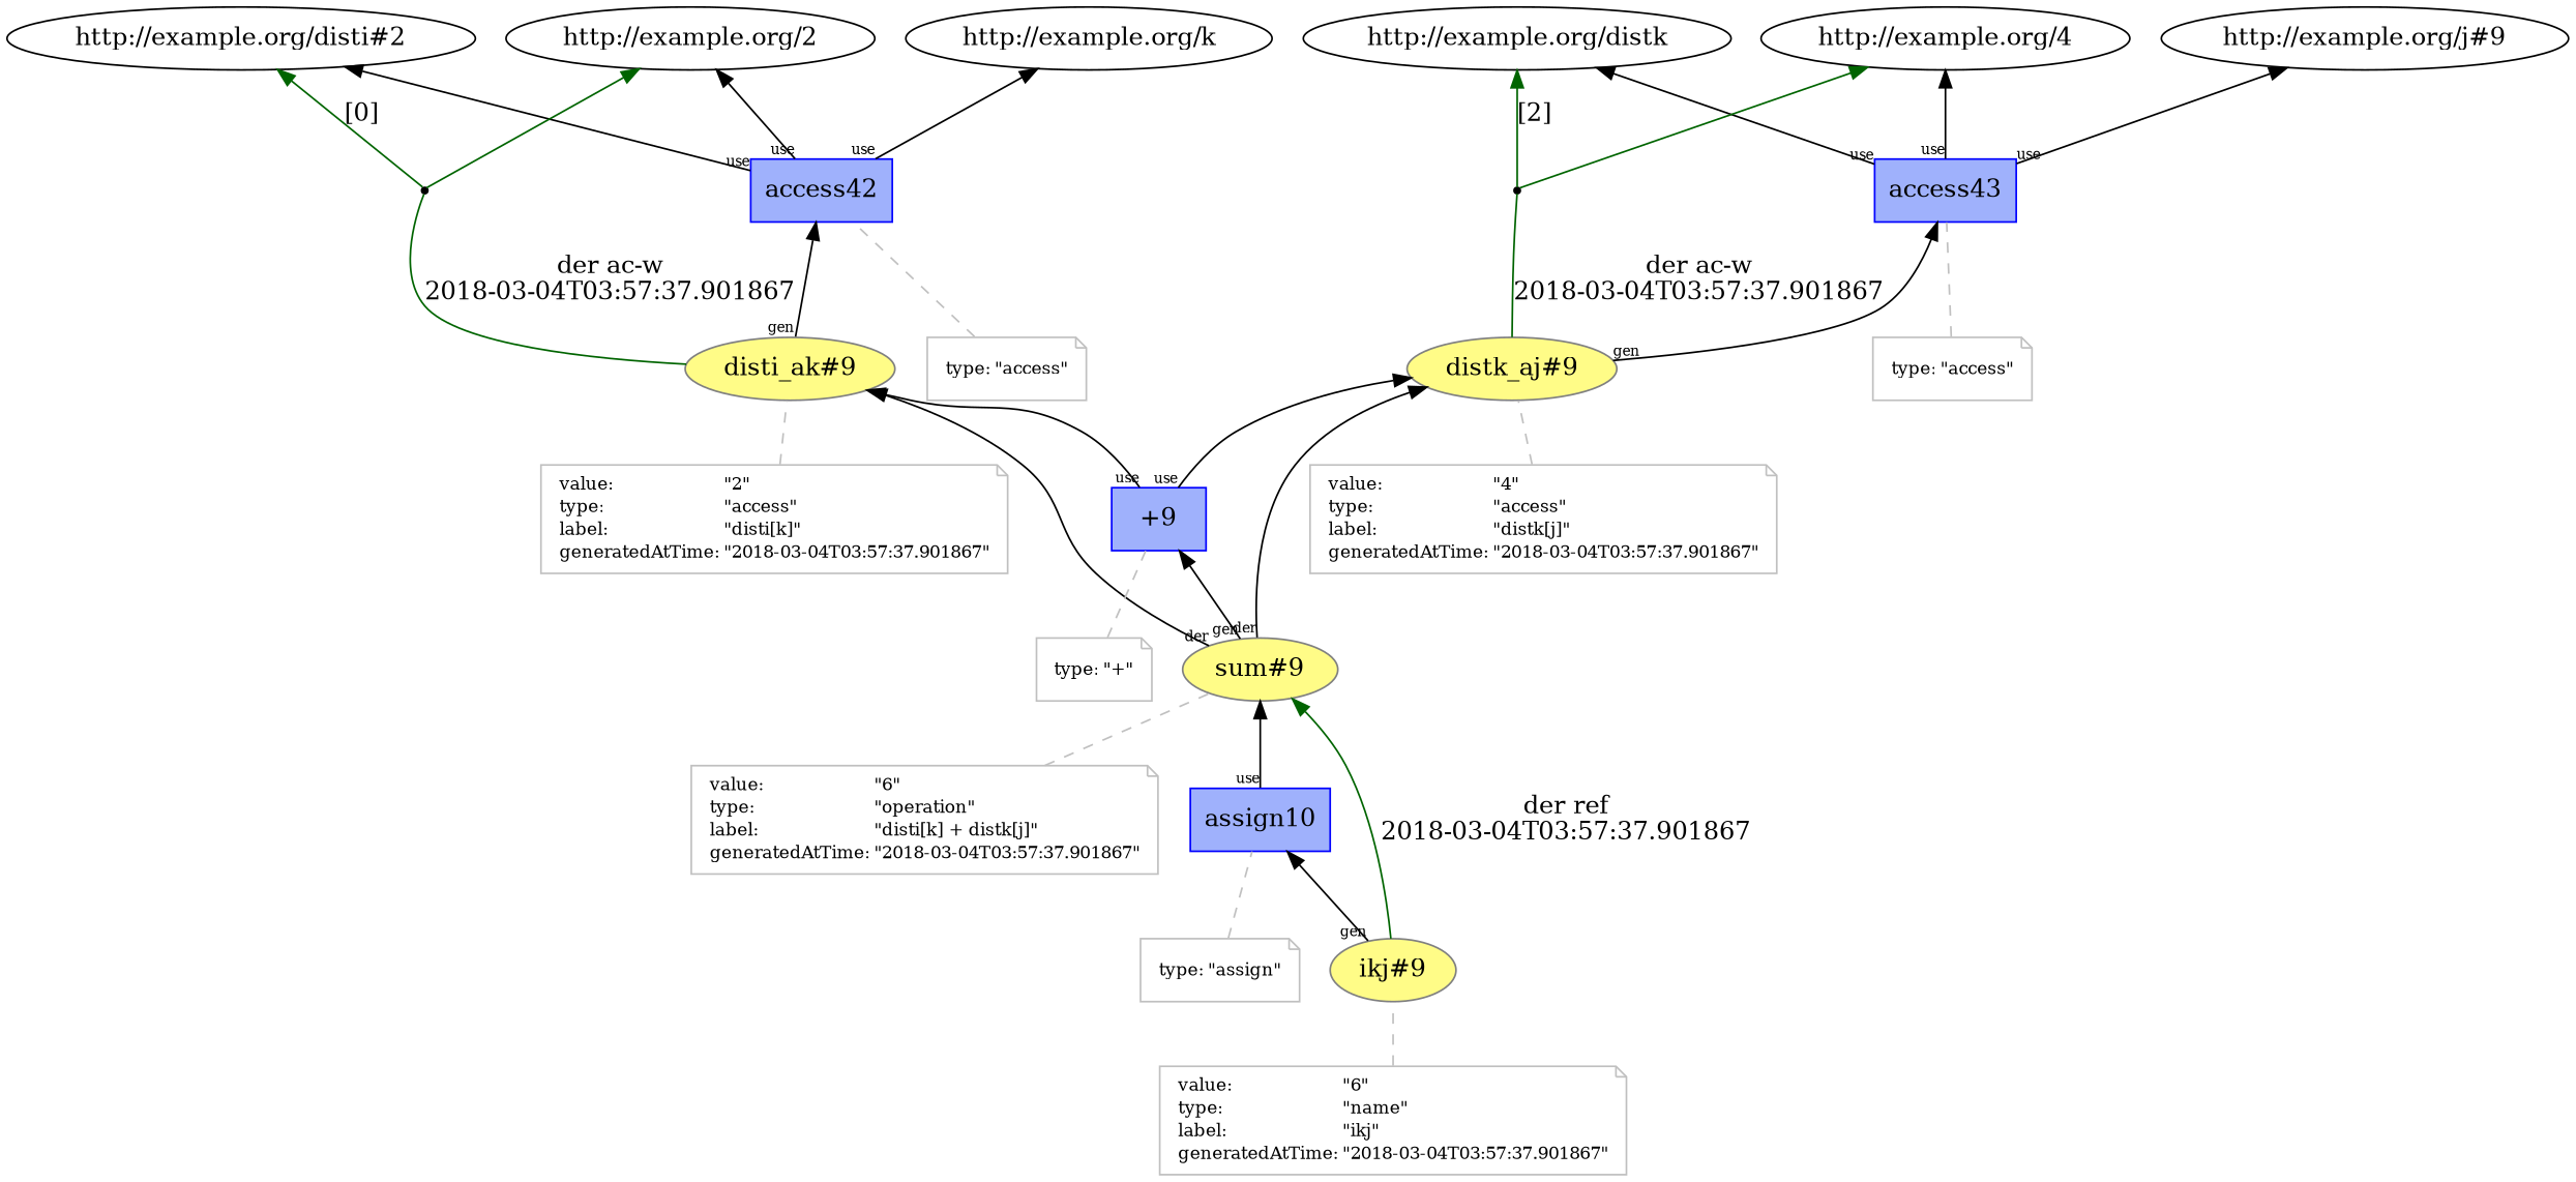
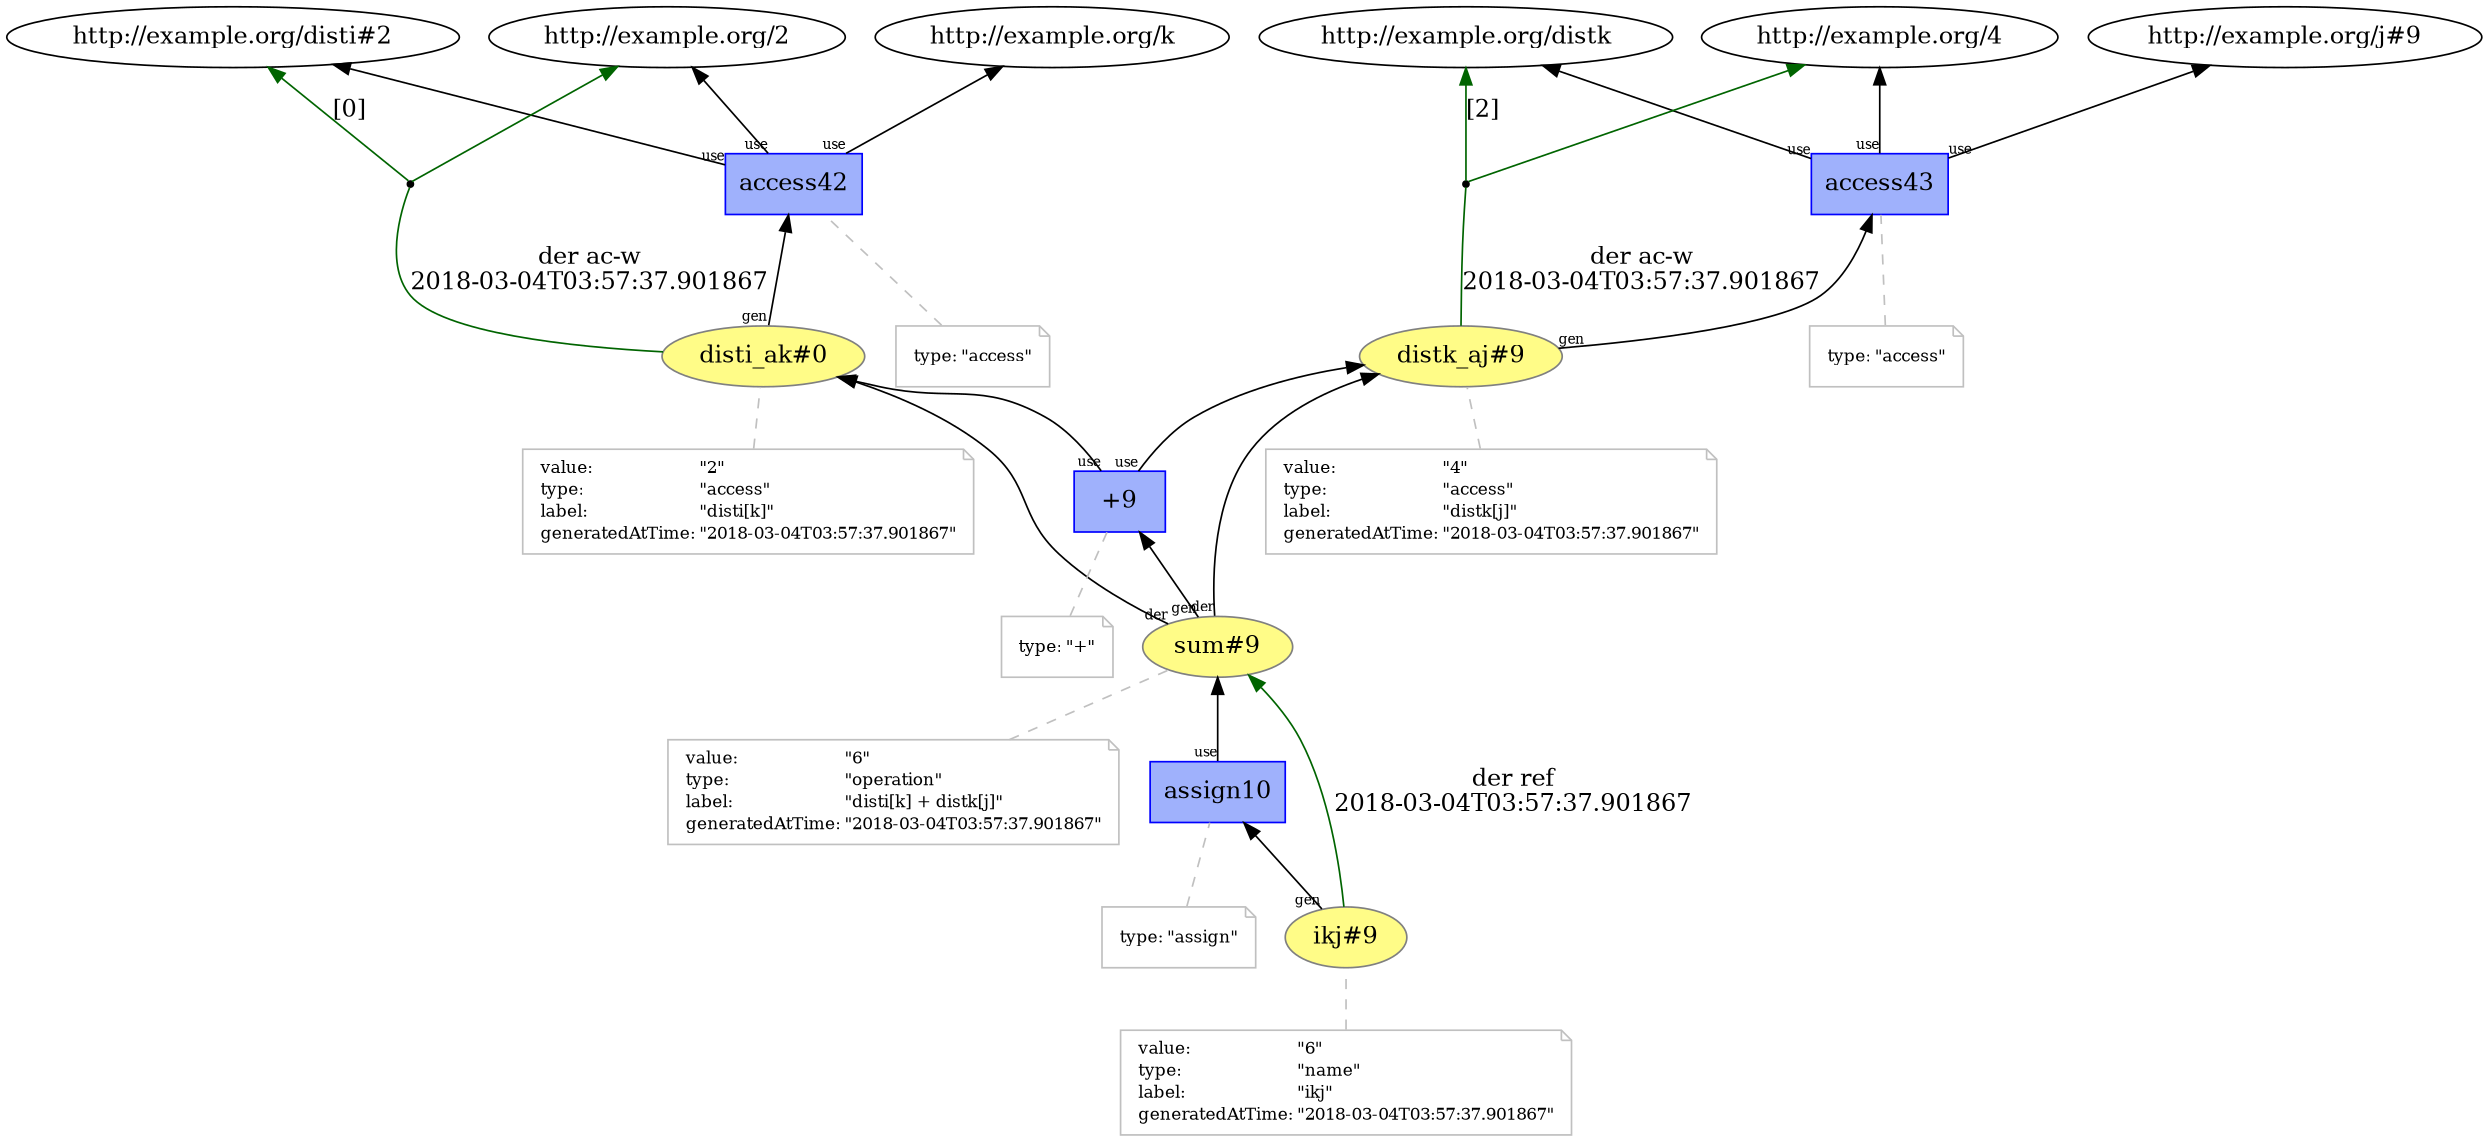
  digraph {
    rankdir=BT
    edge [labelangle=60.0 labeldistance=1.5 labelfontsize=8 rotation=20]
-   n1 [color="#808080" fillcolor="#FFFC87" label="disti_ak#9" style=filled]
+   n1 [color="#808080" fillcolor="#FFFC87" label="disti_ak#0" style=filled]
    n2 [color="#0000FF" fillcolor="#9FB1FC" label=access42 shape=polygon sides=4 style=filled]
    bn0 [shape=point]
    "http://example.org/2"
    n5 [label="http://example.org/disti#2"]
    "http://example.org/k"
    n7 [color=gray fontcolor=black fontsize=10 label=<<TABLE cellpadding="0" border="0"> 	<TR> 	    <TD align="left">value:</TD> 	    <TD align="left">&quot;2&quot;</TD> 	</TR> 	<TR> 	    <TD align="left">type:</TD> 	    <TD align="left">&quot;access&quot;</TD> 	</TR> 	<TR> 	    <TD align="left">label:</TD> 	    <TD align="left">&quot;disti[k]&quot;</TD> 	</TR> 	<TR> 	    <TD align="left">generatedAtTime:</TD> 	    <TD align="left">&quot;2018-03-04T03:57:37.901867&quot;</TD> 	</TR> </TABLE>> shape=note]
    n8 [color=gray fontcolor=black fontsize=10 label=<<TABLE cellpadding="0" border="0"> 	<TR> 	    <TD align="left">type:</TD> 	    <TD align="left">&quot;access&quot;</TD> 	</TR> </TABLE>> shape=note]
    n9 [color="#808080" fillcolor="#FFFC87" label="distk_aj#9" style=filled]
    n10 [color="#0000FF" fillcolor="#9FB1FC" label=access43 shape=polygon sides=4 style=filled]
    bn1 [shape=point]
    "http://example.org/4"
    "http://example.org/distk"
    "http://example.org/j#9"
    n15 [color=gray fontcolor=black fontsize=10 label=<<TABLE cellpadding="0" border="0"> 	<TR> 	    <TD align="left">value:</TD> 	    <TD align="left">&quot;4&quot;</TD> 	</TR> 	<TR> 	    <TD align="left">type:</TD> 	    <TD align="left">&quot;access&quot;</TD> 	</TR> 	<TR> 	    <TD align="left">label:</TD> 	    <TD align="left">&quot;distk[j]&quot;</TD> 	</TR> 	<TR> 	    <TD align="left">generatedAtTime:</TD> 	    <TD align="left">&quot;2018-03-04T03:57:37.901867&quot;</TD> 	</TR> </TABLE>> shape=note]
    n16 [color=gray fontcolor=black fontsize=10 label=<<TABLE cellpadding="0" border="0"> 	<TR> 	    <TD align="left">type:</TD> 	    <TD align="left">&quot;access&quot;</TD> 	</TR> </TABLE>> shape=note]
    n17 [color="#808080" fillcolor="#FFFC87" label="sum#9" style=filled]
    n18 [color="#0000FF" fillcolor="#9FB1FC" label="+9" shape=polygon sides=4 style=filled]
    n19 [color=gray fontcolor=black fontsize=10 label=<<TABLE cellpadding="0" border="0"> 	<TR> 	    <TD align="left">value:</TD> 	    <TD align="left">&quot;6&quot;</TD> 	</TR> 	<TR> 	    <TD align="left">type:</TD> 	    <TD align="left">&quot;operation&quot;</TD> 	</TR> 	<TR> 	    <TD align="left">label:</TD> 	    <TD align="left">&quot;disti[k] + distk[j]&quot;</TD> 	</TR> 	<TR> 	    <TD align="left">generatedAtTime:</TD> 	    <TD align="left">&quot;2018-03-04T03:57:37.901867&quot;</TD> 	</TR> </TABLE>> shape=note]
    n20 [color=gray fontcolor=black fontsize=10 label=<<TABLE cellpadding="0" border="0"> 	<TR> 	    <TD align="left">type:</TD> 	    <TD align="left">&quot;+&quot;</TD> 	</TR> </TABLE>> shape=note]
    n21 [color="#808080" fillcolor="#FFFC87" label="ikj#9" style=filled]
    n22 [color="#0000FF" fillcolor="#9FB1FC" label=assign10 shape=polygon sides=4 style=filled]
    n23 [color=gray fontcolor=black fontsize=10 label=<<TABLE cellpadding="0" border="0"> 	<TR> 	    <TD align="left">value:</TD> 	    <TD align="left">&quot;6&quot;</TD> 	</TR> 	<TR> 	    <TD align="left">type:</TD> 	    <TD align="left">&quot;name&quot;</TD> 	</TR> 	<TR> 	    <TD align="left">label:</TD> 	    <TD align="left">&quot;ikj&quot;</TD> 	</TR> 	<TR> 	    <TD align="left">generatedAtTime:</TD> 	    <TD align="left">&quot;2018-03-04T03:57:37.901867&quot;</TD> 	</TR> </TABLE>> shape=note]
    n24 [color=gray fontcolor=black fontsize=10 label=<<TABLE cellpadding="0" border="0"> 	<TR> 	    <TD align="left">type:</TD> 	    <TD align="left">&quot;assign&quot;</TD> 	</TR> </TABLE>> shape=note]
    n1 -> n2 [taillabel=gen]
    n1 -> bn0 [arrowhead=none color=darkgreen label="der ac-w\n2018-03-04T03:57:37.901867" labelangle="" labeldistance="" labelfontsize="" rotation=""]
    n2 -> "http://example.org/2" [taillabel=use]
    n2 -> n5 [taillabel=use]
    n2 -> "http://example.org/k" [taillabel=use]
    bn0 -> "http://example.org/2" [color=darkgreen labelangle="" labeldistance="" labelfontsize="" rotation=""]
    bn0 -> n5 [color=darkgreen label="[0]"]
    n7 -> n1 [arrowhead=none color=gray style=dashed labelangle="" labeldistance="" labelfontsize="" rotation=""]
    n8 -> n2 [arrowhead=none color=gray style=dashed labelangle="" labeldistance="" labelfontsize="" rotation=""]
    n9 -> n10 [taillabel=gen]
    n9 -> bn1 [arrowhead=none color=darkgreen label="der ac-w\n2018-03-04T03:57:37.901867" labelangle="" labeldistance="" labelfontsize="" rotation=""]
    n10 -> "http://example.org/4" [taillabel=use]
    n10 -> "http://example.org/distk" [taillabel=use]
    n10 -> "http://example.org/j#9" [taillabel=use]
    bn1 -> "http://example.org/4" [color=darkgreen labelangle="" labeldistance="" labelfontsize="" rotation=""]
    bn1 -> "http://example.org/distk" [color=darkgreen label="[2]"]
    n15 -> n9 [arrowhead=none color=gray style=dashed labelangle="" labeldistance="" labelfontsize="" rotation=""]
    n16 -> n10 [arrowhead=none color=gray style=dashed labelangle="" labeldistance="" labelfontsize="" rotation=""]
    n17 -> n1 [taillabel=der]
    n17 -> n9 [taillabel=der]
    n17 -> n18 [taillabel=gen]
    n18 -> n1 [taillabel=use]
    n18 -> n9 [taillabel=use]
    n19 -> n17 [arrowhead=none color=gray style=dashed labelangle="" labeldistance="" labelfontsize="" rotation=""]
    n20 -> n18 [arrowhead=none color=gray style=dashed labelangle="" labeldistance="" labelfontsize="" rotation=""]
    n21 -> n17 [color=darkgreen label="der ref\n2018-03-04T03:57:37.901867"]
    n21 -> n22 [taillabel=gen]
    n22 -> n17 [taillabel=use]
    n23 -> n21 [arrowhead=none color=gray style=dashed labelangle="" labeldistance="" labelfontsize="" rotation=""]
    n24 -> n22 [arrowhead=none color=gray style=dashed labelangle="" labeldistance="" labelfontsize="" rotation=""]
  }
